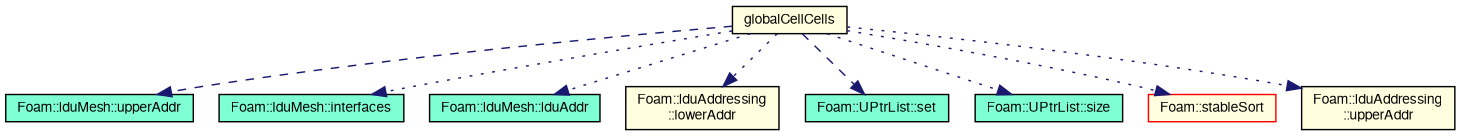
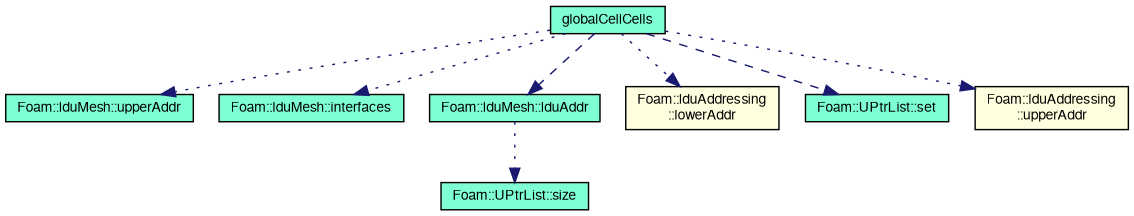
  digraph {
    rankdir=TB
    node [color=black fillcolor=aquamarine fontname=FreeSans fontsize=10 shape=record style=filled]
    edge [color=midnightblue fontname=FreeSans fontsize=10 labelfontname=FreeSans labelfontsize=10 style=dotted]
-   n1 [fillcolor=lightyellow fontcolor=black height=0.2 label=globalCellCells width=0.4]
+   n1 [fontcolor=black height=0.2 label=globalCellCells width=0.4]
    n2 [height=0.2 label="Foam::lduMesh::upperAddr" width=0.4]
    n3 [height=0.2 label="Foam::lduMesh::interfaces" width=0.4]
    n4 [height=0.2 label="Foam::lduMesh::lduAddr" width=0.4]
    n5 [fillcolor=lightyellow height=0.2 label="Foam::lduAddressing\l::lowerAddr" width=0.4]
    n6 [height=0.2 label="Foam::UPtrList::set" width=0.4]
    n7 [height=0.2 label="Foam::UPtrList::size" width=0.4]
-   n8 [color=red fillcolor=lightyellow height=0.2 label="Foam::stableSort" width=0.4]
    n9 [fillcolor=lightyellow height=0.2 label="Foam::lduAddressing\l::upperAddr" width=0.4]
-   n1 -> n2 [style=dashed]
+   n1 -> n2
    n1 -> n3
-   n1 -> n4
+   n1 -> n4 [style=dashed]
    n1 -> n5
    n1 -> n6 [style=dashed]
-   n1 -> n7
-   n1 -> n8
+   n4 -> n7
    n1 -> n9
  }
